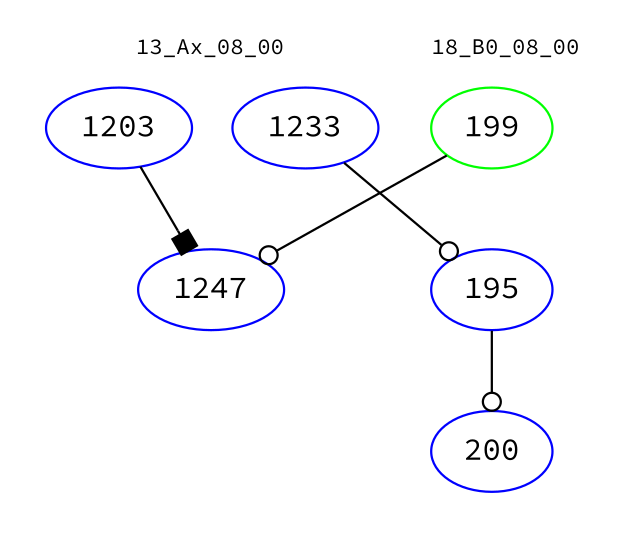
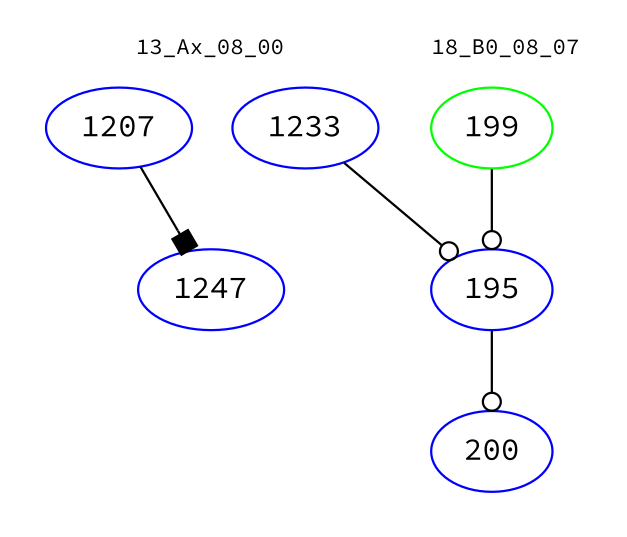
  digraph {
    fontname="Source Code Pro"
    node [color=blue fontname="Source Code Pro"]
    edge [arrowhead=odot color=black fontname="Source Code Pro"]
    n1 [label=1233]
-   n2 [label=1203]
+   n2 [label=1207]
    n3 [label=1247]
    n4 [color=green label=199]
    n5 [label=195]
    n6 [label=200]
    subgraph cluster_1 {
      color=white
      fontsize=10
      label="13_Ax_08_00"
      n1
      n2
      n3
    }
    subgraph cluster_2 {
      color=white
      fontsize=10
-     label="18_B0_08_00"
+     label="18_B0_08_07"
      n4
      n5
      n6
    }
    n1 -> n5
    n2 -> n3 [arrowhead=box]
-   n4 -> n3
+   n4 -> n5
    n5 -> n6
  }
